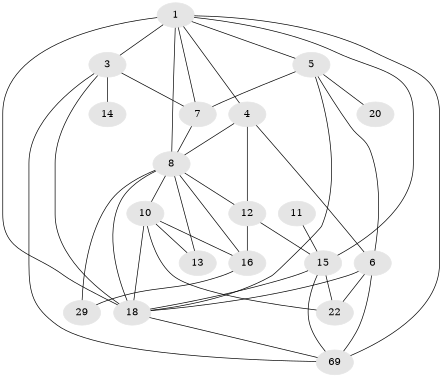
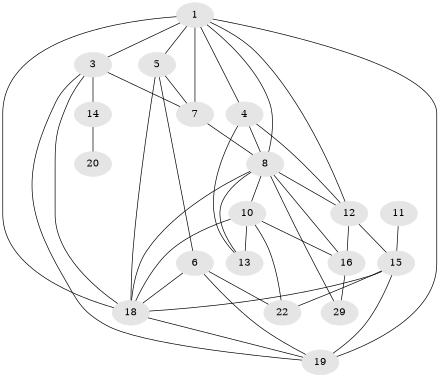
  graph {
    node [color=gray90 style=filled]
    edge [weight=1.0]
    1
    3
    4
    5
    7
    12
    18
-   19 [label=69]
+   19
    8
    14
    6
    10
    22
    13
    16
    15
    20
    29
    11
    1 -- 3
    1 -- 4
    1 -- 5
    1 -- 7 [weight=3.0]
-   1 -- 15
+   1 -- 12
    1 -- 18 [weight=4.0]
    1 -- 19 [weight=2.0]
    1 -- 8 [weight=3.0]
    3 -- 7
    3 -- 18
    3 -- 19
    3 -- 14
    4 -- 12
    4 -- 8
-   4 -- 6
+   4 -- 13
    5 -- 7
    5 -- 18
    5 -- 6
    7 -- 8 [weight=2.0]
    12 -- 16
    12 -- 15
    18 -- 19
    8 -- 12
    8 -- 18 [weight=2.0]
    8 -- 10
    8 -- 13
    8 -- 16 [weight=2.0]
    8 -- 29
-   5 -- 20
+   14 -- 20
    6 -- 18 [weight=2.0]
    6 -- 19
    6 -- 22
    10 -- 18 [weight=2.0]
    10 -- 22
    10 -- 13
    10 -- 16
    16 -- 29
    15 -- 18
    15 -- 19
    15 -- 22
    11 -- 15 [weight=2.0]
  }
